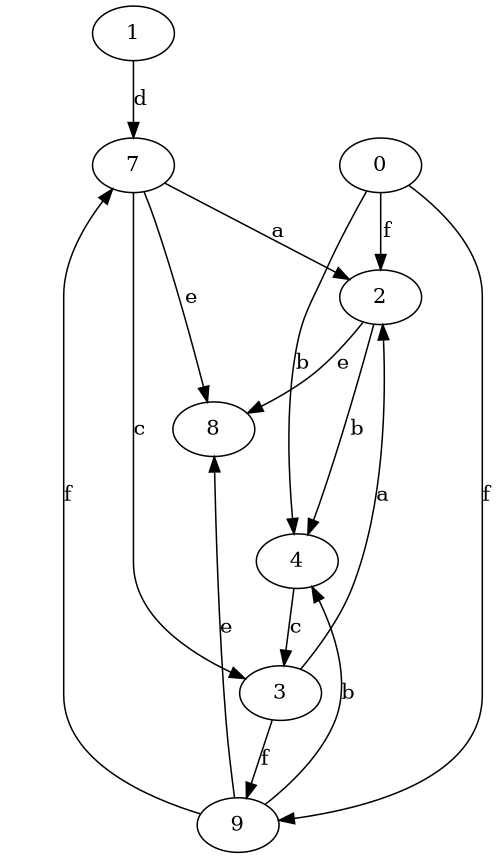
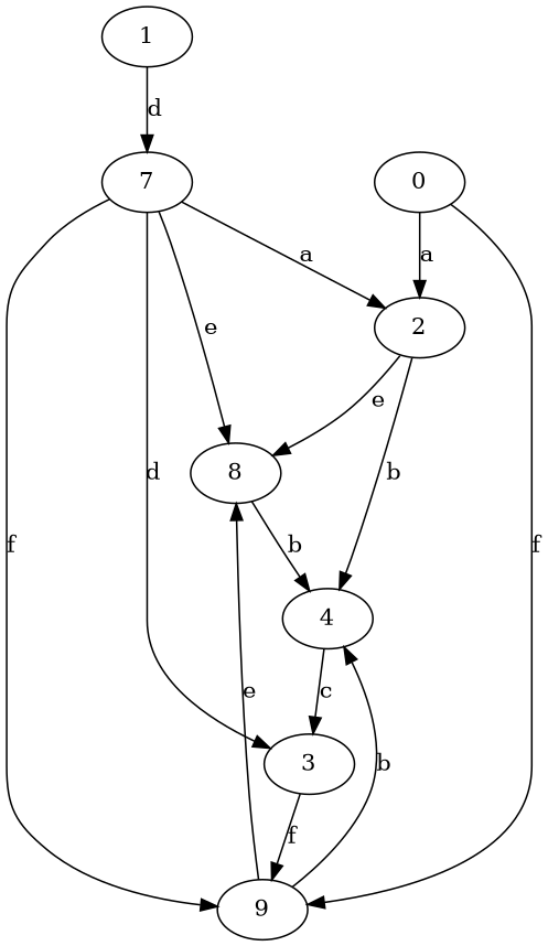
  strict digraph {
    1
    7
    2
    8
    n5 [label=3]
    9
    4
    0
    1 -> 7 [label=d]
    7 -> 2 [label=a]
    7 -> 8 [label=e]
-   7 -> n5 [label=c]
-   9 -> 7 [label=f]
+   7 -> n5 [label=d]
+   7 -> 9 [label=f]
    2 -> 8 [label=e]
    2 -> 4 [label=b]
-   n5 -> 2 [label=a]
    n5 -> 9 [label=f]
    9 -> 8 [label=e]
    9 -> 4 [label=b]
    4 -> n5 [label=c]
-   0 -> 2 [label=f]
+   0 -> 2 [label=a]
    0 -> 9 [label=f]
-   0 -> 4 [label=b]
+   8 -> 4 [label=b]
  }
